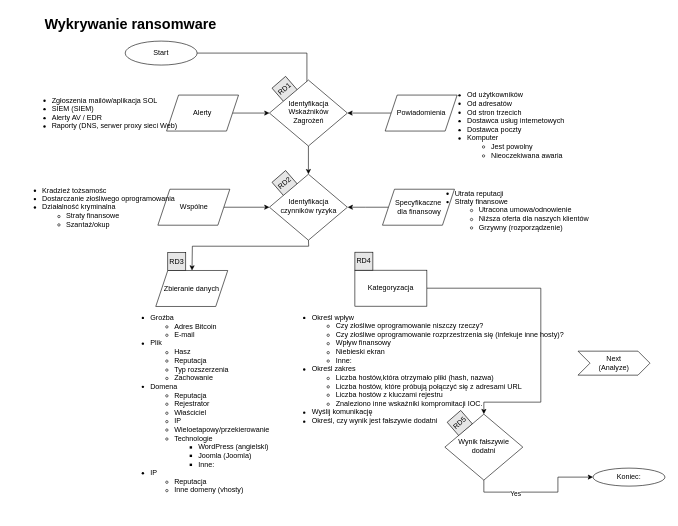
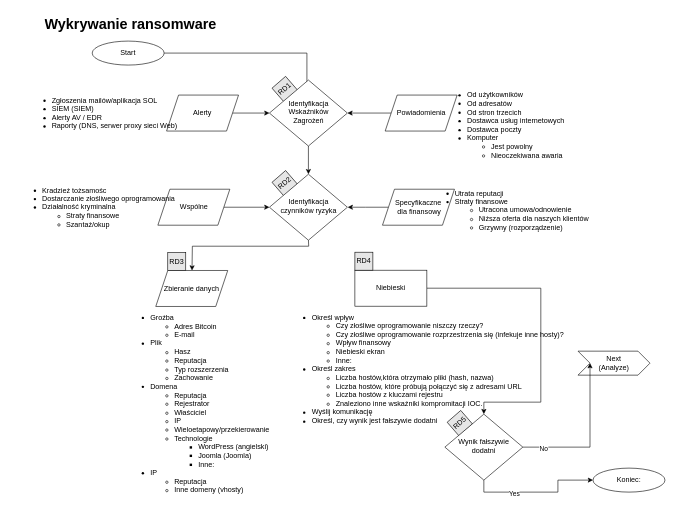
  <mxCell id="0" />
  <mxCell id="1" parent="0" />
  <mxCell id="2" value="&lt;div align=&quot;left&quot;&gt;&lt;ul&gt;&lt;li&gt;Określ wpływ&lt;/li&gt;&lt;ul&gt;&lt;li&gt;Czy złośliwe oprogramowanie niszczy rzeczy?&lt;/li&gt;&lt;li&gt;&lt;font&gt;Czy złośliwe oprogramowanie rozprzestrzenia się (infekuje inne hosty)?&lt;/font&gt;&lt;br&gt;&lt;/li&gt;&lt;li&gt;Wpływ finansowy&lt;/li&gt;&lt;li&gt;&lt;span style=&quot;background-color: initial; text-align: center;&quot;&gt;Niebieski ekran&lt;/span&gt;&lt;/li&gt;&lt;li&gt;Inne:&lt;/li&gt;&lt;/ul&gt;&lt;li&gt;&lt;font&gt;Określ zakres&lt;/font&gt;&lt;br&gt;&lt;/li&gt;&lt;ul&gt;&lt;li&gt;&lt;font&gt;Liczba hostów,która otrzymało pliki (hash, nazwa)&lt;/font&gt;&lt;br&gt;&lt;/li&gt;&lt;li&gt;Liczba hostów, które próbują połączyć się z adresami URL&lt;/li&gt;&lt;li&gt;Liczba hostów z kluczami rejestru&lt;/li&gt;&lt;li&gt;Znaleziono inne wskaźniki kompromitacji IOC.&lt;/li&gt;&lt;/ul&gt;&lt;li&gt;Wyślij komunikację&lt;/li&gt;&lt;li&gt;&lt;font&gt;Określ, czy wynik jest fałszywie dodatni&lt;/font&gt;&lt;br&gt;&lt;/li&gt;&lt;/ul&gt;&lt;/div&gt;" style="text;html=1;resizable=0;autosize=1;align=center;verticalAlign=middle;points=[];fillColor=none;strokeColor=none;rounded=0;" parent="1" vertex="1"><mxGeometry x="469" y="505" width="480" height="220" as="geometry" /></mxCell>
  <mxCell id="3" value="&lt;div&gt;RD5&lt;/div&gt;" style="whiteSpace=wrap;html=1;aspect=fixed;fillColor=#E6E6E6;rotation=319;" parent="1" vertex="1"><mxGeometry x="751" y="690" width="30" height="30" as="geometry" /></mxCell>
  <mxCell id="4" value="&lt;div&gt;RD2&lt;/div&gt;" style="whiteSpace=wrap;html=1;aspect=fixed;fillColor=#E6E6E6;rotation=319;" parent="1" vertex="1"><mxGeometry x="459" y="290" width="30" height="30" as="geometry" /></mxCell>
  <mxCell id="5" value="RD1" style="whiteSpace=wrap;html=1;aspect=fixed;fillColor=#E6E6E6;rotation=319;" parent="1" vertex="1"><mxGeometry x="459" y="133" width="30" height="30" as="geometry" /></mxCell>
- <mxCell id="6" value="Start" style="ellipse;whiteSpace=wrap;html=1;" parent="1" vertex="1"><mxGeometry x="208" y="68" width="120" height="40" as="geometry" /></mxCell>
+ <mxCell id="6" value="Start" style="ellipse;whiteSpace=wrap;html=1;" parent="1" vertex="1"><mxGeometry x="153" y="68" width="120" height="40" as="geometry" /></mxCell>
  <mxCell id="7" style="edgeStyle=orthogonalEdgeStyle;rounded=0;orthogonalLoop=1;jettySize=auto;html=1;exitX=0.5;exitY=1;exitDx=0;exitDy=0;" parent="1" source="6" target="6" edge="1"><mxGeometry relative="1" as="geometry" /></mxCell>
  <mxCell id="8" value="" style="edgeStyle=orthogonalEdgeStyle;rounded=0;orthogonalLoop=1;jettySize=auto;html=1;entryX=0;entryY=0.5;entryDx=0;entryDy=0;" parent="1" source="9" target="28" edge="1"><mxGeometry relative="1" as="geometry"><mxPoint x="461" y="188" as="targetPoint" /></mxGeometry></mxCell>
  <mxCell id="9" value="Alerty" style="shape=parallelogram;perimeter=parallelogramPerimeter;whiteSpace=wrap;html=1;fixedSize=1;" parent="1" vertex="1"><mxGeometry x="277" y="158" width="120" height="60" as="geometry" /></mxCell>
  <mxCell id="10" value="" style="edgeStyle=orthogonalEdgeStyle;rounded=0;orthogonalLoop=1;jettySize=auto;html=1;entryX=1;entryY=0.5;entryDx=0;entryDy=0;" parent="1" source="11" target="28" edge="1"><mxGeometry relative="1" as="geometry"><mxPoint x="561" y="188" as="targetPoint" /></mxGeometry></mxCell>
  <mxCell id="11" value="Powiadomienia" style="shape=parallelogram;perimeter=parallelogramPerimeter;whiteSpace=wrap;html=1;fixedSize=1;" parent="1" vertex="1"><mxGeometry x="641.5" y="158" width="120" height="60" as="geometry" /></mxCell>
  <mxCell id="12" value="" style="endArrow=classic;html=1;entryX=0.5;entryY=0;entryDx=0;entryDy=0;exitX=1;exitY=0.5;exitDx=0;exitDy=0;rounded=0;" parent="1" source="6" edge="1"><mxGeometry width="50" height="50" relative="1" as="geometry"><mxPoint x="243" y="168" as="sourcePoint" /><mxPoint x="511" y="148" as="targetPoint" /><Array as="points"><mxPoint x="511" y="88" /></Array></mxGeometry></mxCell>
  <mxCell id="13" value="" style="edgeStyle=orthogonalEdgeStyle;rounded=0;orthogonalLoop=1;jettySize=auto;html=1;entryX=0;entryY=0.5;entryDx=0;entryDy=0;" parent="1" source="14" target="29" edge="1"><mxGeometry relative="1" as="geometry"><mxPoint x="456.5" y="345" as="targetPoint" /></mxGeometry></mxCell>
  <mxCell id="14" value="Wspólne" style="shape=parallelogram;perimeter=parallelogramPerimeter;whiteSpace=wrap;html=1;fixedSize=1;" parent="1" vertex="1"><mxGeometry x="262.5" y="315" width="120" height="60" as="geometry" /></mxCell>
  <mxCell id="15" value="" style="edgeStyle=orthogonalEdgeStyle;rounded=0;orthogonalLoop=1;jettySize=auto;html=1;" parent="1" source="16" edge="1"><mxGeometry relative="1" as="geometry"><mxPoint x="579" y="345" as="targetPoint" /></mxGeometry></mxCell>
  <mxCell id="16" value="Specyfikaczne&lt;div&gt;&amp;nbsp;dla finansowy&lt;/div&gt;" style="shape=parallelogram;perimeter=parallelogramPerimeter;whiteSpace=wrap;html=1;fixedSize=1;" parent="1" vertex="1"><mxGeometry x="637" y="315" width="120" height="60" as="geometry" /></mxCell>
  <mxCell id="17" value="Zbieranie danych" style="shape=parallelogram;perimeter=parallelogramPerimeter;whiteSpace=wrap;html=1;fixedSize=1;" parent="1" vertex="1"><mxGeometry x="259" y="450.5" width="120" height="60" as="geometry" /></mxCell>
  <mxCell id="18" value="" style="edgeStyle=orthogonalEdgeStyle;rounded=0;orthogonalLoop=1;jettySize=auto;html=1;" parent="1" source="19" target="36" edge="1"><mxGeometry relative="1" as="geometry"><mxPoint x="771.5" y="480" as="targetPoint" /><Array as="points"><mxPoint x="901" y="480" /><mxPoint x="901" y="670" /><mxPoint x="806" y="670" /></Array></mxGeometry></mxCell>
- <mxCell id="19" value="Kategoryzacja" style="whiteSpace=wrap;html=1;" parent="1" vertex="1"><mxGeometry x="591" y="450" width="120" height="60" as="geometry" /></mxCell>
+ <mxCell id="19" value="Niebieski" style="whiteSpace=wrap;html=1;" parent="1" vertex="1"><mxGeometry x="591" y="450" width="120" height="60" as="geometry" /></mxCell>
  <mxCell id="20" value="&lt;h1&gt;&lt;font&gt;Wykrywanie ransomware&lt;/font&gt;&lt;br&gt;&lt;/h1&gt;" style="text;html=1;strokeColor=none;fillColor=none;spacing=5;spacingTop=-20;whiteSpace=wrap;overflow=hidden;rounded=0;" parent="1" vertex="1"><mxGeometry x="69" y="20" width="400" height="40" as="geometry" /></mxCell>
  <mxCell id="21" value="" style="endArrow=classic;html=1;exitX=0.5;exitY=1;exitDx=0;exitDy=0;rounded=0;" parent="1" source="29" target="17" edge="1"><mxGeometry width="50" height="50" relative="1" as="geometry"><mxPoint x="506.5" y="385" as="sourcePoint" /><mxPoint x="548.5" y="375" as="targetPoint" /><Array as="points"><mxPoint x="514" y="410" /><mxPoint x="320" y="410" /></Array></mxGeometry></mxCell>
  <mxCell id="22" value="&lt;div align=&quot;left&quot;&gt;&lt;ul&gt;&lt;li&gt;Zgłoszenia mailów/aplikacja SOL&lt;/li&gt;&lt;li&gt;&lt;span style=&quot;text-align: center&quot;&gt;SIEM (SIEM)&lt;/span&gt;&lt;/li&gt;&lt;li&gt;&lt;span style=&quot;text-align: center&quot;&gt;Alerty AV / EDR&lt;/span&gt;&lt;br&gt;&lt;/li&gt;&lt;li&gt;&lt;span style=&quot;text-align: center&quot;&gt;Raporty (DNS, serwer proxy sieci Web)&lt;/span&gt;&lt;br&gt;&lt;/li&gt;&lt;/ul&gt;&lt;/div&gt;" style="text;html=1;resizable=0;autosize=1;align=center;verticalAlign=middle;points=[];fillColor=none;strokeColor=none;rounded=0;" parent="1" vertex="1"><mxGeometry x="35" y="138" width="270" height="100" as="geometry" /></mxCell>
  <mxCell id="23" value="&lt;div align=&quot;left&quot;&gt;&lt;ul&gt;&lt;li&gt;&lt;font&gt;Od użytkowników&lt;/font&gt;&lt;br&gt;&lt;/li&gt;&lt;li&gt;&lt;font&gt;Od adresatów&lt;/font&gt;&lt;br&gt;&lt;/li&gt;&lt;li&gt;&lt;font&gt;Od stron trzecich&lt;/font&gt;&lt;br&gt;&lt;/li&gt;&lt;li&gt;&lt;font&gt;Dostawca usług internetowych &lt;/font&gt;&lt;br&gt;&lt;/li&gt;&lt;li&gt;Dostawca poczty&lt;/li&gt;&lt;li&gt;Komputer&amp;nbsp;&lt;/li&gt;&lt;ul&gt;&lt;li&gt;Jest powolny&lt;/li&gt;&lt;li&gt;Nieoczekiwana awaria&lt;/li&gt;&lt;/ul&gt;&lt;/ul&gt;&lt;/div&gt;" style="text;html=1;resizable=0;autosize=1;align=center;verticalAlign=middle;points=[];fillColor=none;strokeColor=none;rounded=0;" parent="1" vertex="1"><mxGeometry x="724" y="133" width="230" height="150" as="geometry" /></mxCell>
  <mxCell id="24" value="&lt;div align=&quot;left&quot;&gt;&lt;ul&gt;&lt;li&gt;&lt;font&gt;Kradzież tożsamośc&lt;/font&gt;&lt;br&gt;&lt;/li&gt;&lt;li&gt;&lt;font&gt;Dostarczanie złośliwego oprogramowania&lt;/font&gt;&lt;br&gt;&lt;/li&gt;&lt;li&gt;Działalność kryminalna&lt;/li&gt;&lt;ul&gt;&lt;li&gt;Straty finansowe&lt;/li&gt;&lt;li&gt;Szantaż/okup&lt;/li&gt;&lt;/ul&gt;&lt;/ul&gt;&lt;/div&gt;" style="text;html=1;resizable=0;autosize=1;align=center;verticalAlign=middle;points=[];fillColor=none;strokeColor=none;rounded=0;" parent="1" vertex="1"><mxGeometry x="20" y="290" width="280" height="110" as="geometry" /></mxCell>
  <mxCell id="25" value="&lt;div align=&quot;left&quot;&gt;&lt;ul&gt;&lt;li&gt;&lt;font&gt;Utrata reputacji&lt;/font&gt;&lt;br&gt;&lt;/li&gt;&lt;li&gt;Straty finansowe&lt;/li&gt;&lt;ul&gt;&lt;li&gt;Utracona umowa/odnowienie&lt;/li&gt;&lt;li&gt;&lt;font&gt;Niższa oferta dla naszych klientów&lt;/font&gt;&lt;br&gt;&lt;/li&gt;&lt;li&gt;Grzywny (rozporządzenie)&lt;/li&gt;&lt;/ul&gt;&lt;/ul&gt;&lt;/div&gt;" style="text;html=1;resizable=0;autosize=1;align=center;verticalAlign=middle;points=[];fillColor=none;strokeColor=none;rounded=0;" parent="1" vertex="1"><mxGeometry x="704" y="295" width="290" height="110" as="geometry" /></mxCell>
  <mxCell id="26" value="&lt;div align=&quot;left&quot;&gt;&lt;ul&gt;&lt;li&gt;Groźba&lt;/li&gt;&lt;ul&gt;&lt;li&gt;Adres Bitcoin&lt;/li&gt;&lt;li&gt;E-mail&lt;/li&gt;&lt;/ul&gt;&lt;li&gt;Plik&lt;/li&gt;&lt;ul&gt;&lt;li&gt;Hasz&lt;/li&gt;&lt;li&gt;Reputacja&lt;/li&gt;&lt;li&gt;Typ rozszerzenia&lt;/li&gt;&lt;li&gt;&lt;font&gt;Zachowanie&lt;/font&gt;&lt;br&gt;&lt;/li&gt;&lt;/ul&gt;&lt;li&gt;Domena&lt;/li&gt;&lt;ul&gt;&lt;li&gt;Reputacja&lt;/li&gt;&lt;li&gt;Rejestrator&lt;/li&gt;&lt;li&gt;Właściciel&lt;/li&gt;&lt;li&gt;IP&lt;/li&gt;&lt;li&gt;Wieloetapowy/przekierowanie&lt;/li&gt;&lt;li&gt;Technologie&lt;/li&gt;&lt;ul&gt;&lt;li&gt;WordPress (angielski)&lt;/li&gt;&lt;li&gt;Joomla (Joomla)&lt;/li&gt;&lt;li&gt;Inne:&lt;/li&gt;&lt;/ul&gt;&lt;/ul&gt;&lt;li&gt;IP&lt;/li&gt;&lt;ul&gt;&lt;li&gt;Reputacja&lt;/li&gt;&lt;li&gt;Inne domeny (vhosty)&lt;/li&gt;&lt;/ul&gt;&lt;br&gt;&lt;/ul&gt;&lt;/div&gt;" style="text;html=1;resizable=0;autosize=1;align=center;verticalAlign=middle;points=[];fillColor=none;strokeColor=none;rounded=0;" parent="1" vertex="1"><mxGeometry x="199" y="505" width="260" height="350" as="geometry" /></mxCell>
  <mxCell id="27" value="" style="edgeStyle=orthogonalEdgeStyle;rounded=0;orthogonalLoop=1;jettySize=auto;html=1;" parent="1" source="28" target="29" edge="1"><mxGeometry relative="1" as="geometry" /></mxCell>
  <mxCell id="28" value="&lt;font&gt;Identyfikacja&lt;/font&gt;&lt;br&gt;&lt;div&gt;&lt;font&gt;Wskaźników Zagrożeń&lt;/font&gt;&lt;/div&gt;" style="rhombus;whiteSpace=wrap;html=1;shadow=0;fontFamily=Helvetica;fontSize=12;align=center;strokeWidth=1;spacing=6;spacingTop=-4;" parent="1" vertex="1"><mxGeometry x="448.5" y="133" width="130" height="110" as="geometry" /></mxCell>
  <mxCell id="29" value="&lt;font&gt;Identyfikacja czynników ryzyka&lt;/font&gt;" style="rhombus;whiteSpace=wrap;html=1;shadow=0;fontFamily=Helvetica;fontSize=12;align=center;strokeWidth=1;spacing=6;spacingTop=-4;" parent="1" vertex="1"><mxGeometry x="448.5" y="290" width="130" height="110" as="geometry" /></mxCell>
  <mxCell id="30" style="edgeStyle=orthogonalEdgeStyle;rounded=0;orthogonalLoop=1;jettySize=auto;html=1;entryX=0;entryY=0.5;entryDx=0;entryDy=0;" parent="1" edge="1"><mxGeometry relative="1" as="geometry"><Array as="points"><mxPoint x="520" y="770" /></Array><mxPoint x="520" y="529.5" as="sourcePoint" /></mxGeometry></mxCell>
  <mxCell id="31" value="Next&lt;br&gt;(Analyze)" style="shape=step;perimeter=stepPerimeter;whiteSpace=wrap;html=1;fixedSize=1;" parent="1" vertex="1"><mxGeometry x="963" y="585" width="120" height="40" as="geometry" /></mxCell>
+ <mxCell id="32" style="edgeStyle=orthogonalEdgeStyle;rounded=0;orthogonalLoop=1;jettySize=auto;html=1;exitX=1;exitY=0.5;exitDx=0;exitDy=0;entryX=0;entryY=0.5;entryDx=0;entryDy=0;" parent="1" source="36" target="31" edge="1"><mxGeometry relative="1" as="geometry" /></mxCell>
+ <mxCell id="33" value="No" style="edgeLabel;html=1;align=center;verticalAlign=middle;resizable=0;points=[];" parent="32" vertex="1" connectable="0"><mxGeometry x="-0.733" y="-2" relative="1" as="geometry"><mxPoint as="offset" /></mxGeometry></mxCell>
  <mxCell id="34" style="edgeStyle=orthogonalEdgeStyle;rounded=0;orthogonalLoop=1;jettySize=auto;html=1;exitX=0.5;exitY=1;exitDx=0;exitDy=0;entryX=0;entryY=0.5;entryDx=0;entryDy=0;" parent="1" source="36" target="37" edge="1"><mxGeometry relative="1" as="geometry" /></mxCell>
  <mxCell id="35" value="Yes" style="edgeLabel;html=1;align=center;verticalAlign=middle;resizable=0;points=[];" parent="34" vertex="1" connectable="0"><mxGeometry x="-0.366" y="-2" relative="1" as="geometry"><mxPoint as="offset" /></mxGeometry></mxCell>
  <mxCell id="36" value="&lt;div&gt;Wynik fałszywie dodatni&lt;/div&gt;" style="rhombus;whiteSpace=wrap;html=1;shadow=0;fontFamily=Helvetica;fontSize=12;align=center;strokeWidth=1;spacing=6;spacingTop=-4;" parent="1" vertex="1"><mxGeometry x="741" y="690" width="130" height="110" as="geometry" /></mxCell>
- <mxCell id="37" value="&lt;div&gt;Koniec:&lt;/div&gt;" style="ellipse;whiteSpace=wrap;html=1;" parent="1" vertex="1"><mxGeometry x="988" y="780" width="120" height="30" as="geometry" /></mxCell>
+ <mxCell id="37" value="&lt;div&gt;Koniec:&lt;/div&gt;" style="ellipse;whiteSpace=wrap;html=1;" parent="1" vertex="1"><mxGeometry x="988" y="780" width="120" height="40" as="geometry" /></mxCell>
  <mxCell id="38" value="RD4" style="whiteSpace=wrap;html=1;aspect=fixed;fillColor=#E6E6E6;rotation=0;" parent="1" vertex="1"><mxGeometry x="591" y="420" width="30" height="30" as="geometry" /></mxCell>
  <mxCell id="39" value="RD3" style="whiteSpace=wrap;html=1;aspect=fixed;fillColor=#E6E6E6;rotation=0;" parent="1" vertex="1"><mxGeometry x="279" y="420.5" width="30" height="30" as="geometry" /></mxCell>
